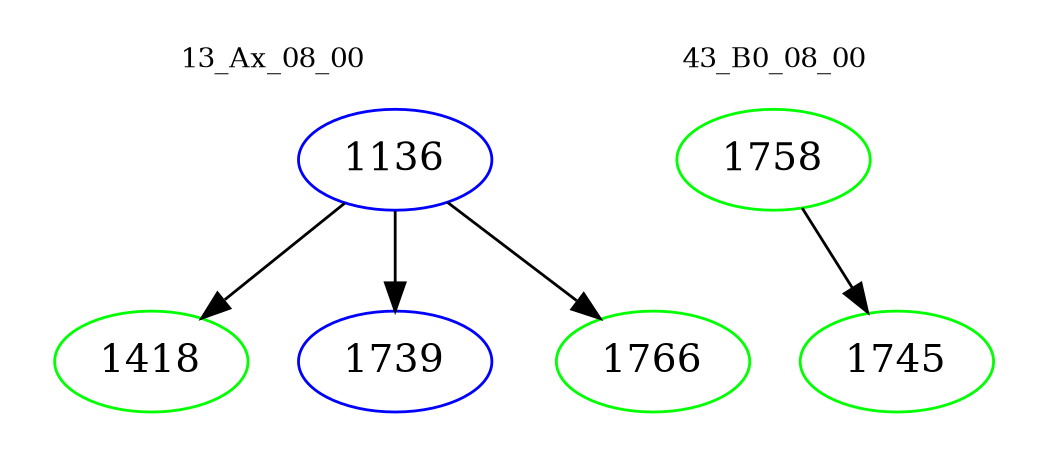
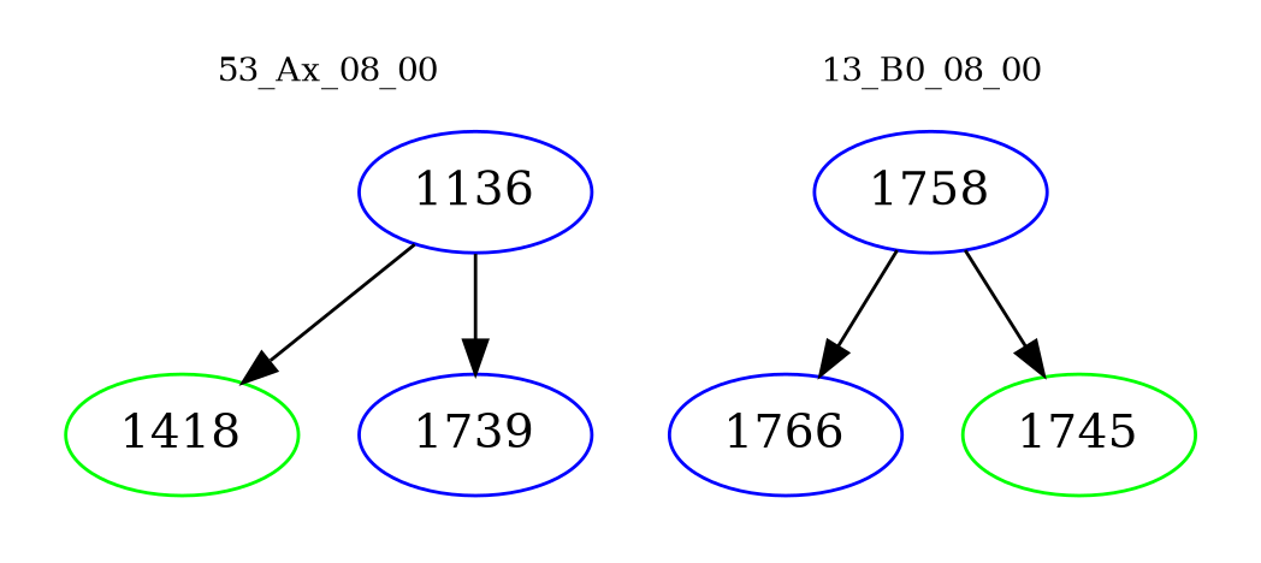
  digraph {
    node [color=blue]
    edge [color=black]
    n1 [label=1136]
    n2 [color=green label=1418]
    n3 [label=1739]
-   n4 [color=green label=1758]
+   n4 [label=1758]
    n5 [color=green label=1745]
-   n6 [color=green label=1766]
+   n6 [label=1766]
    subgraph cluster_1 {
      color=white
      fontsize=10
-     label="13_Ax_08_00"
+     label="53_Ax_08_00"
      n1
      n2
      n3
    }
    subgraph cluster_2 {
      color=white
      fontsize=10
-     label="43_B0_08_00"
+     label="13_B0_08_00"
      n4
      n5
      n6
    }
    n1 -> n2
    n1 -> n3
    n4 -> n5
-   n1 -> n6
+   n4 -> n6
  }
